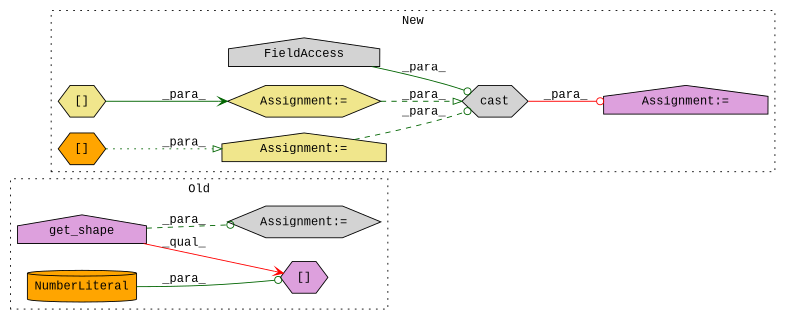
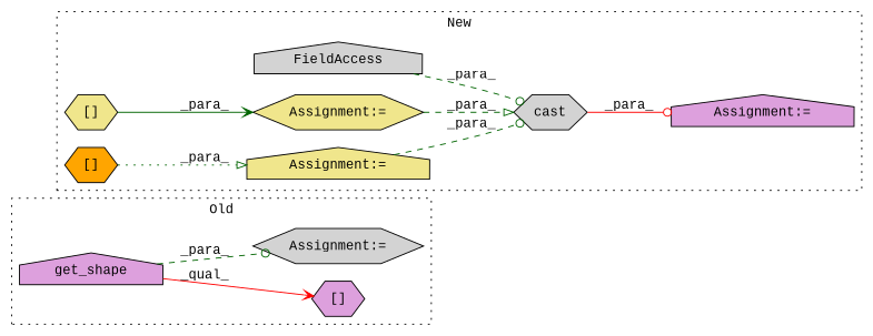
  digraph {
    fontname="Liberation Mono"
    rankdir=LR
    node [a=7 fillcolor=plum fontname="Liberation Mono" l=1 shape=hexagon style=filled]
    edge [arrowhead=odot color=darkgreen fontname="Liberation Mono" style=solid]
    n1 [a=32 l=11 label=get_shape s=1171 shape=house]
    n2 [a=2 l="8,1" label="[]" s="1338,1347"]
-   n3 [a=34 fillcolor=orange label=NumberLiteral s=1346 shape=cylinder]
    n4 [fillcolor=lightgrey label="Assignment:=" s=1273]
    n5 [a=32 fillcolor=lightgrey l="5,1" label=cast s="1656,1735"]
    n6 [a=22 fillcolor=lightgrey l=16 label=FieldAccess s=1719 shape=house]
    n7 [fillcolor=khaki label="Assignment:=" s=1553]
    n8 [label="Assignment:=" s=1644 shape=house]
    n9 [a=2 fillcolor=khaki l="7,1" label="[]" s="1554,1578"]
    n10 [fillcolor=khaki label="Assignment:=" s=1596 shape=house]
    n11 [a=2 fillcolor=orange l="8,1" label="[]" s="1597,1622"]
    subgraph cluster_1 {
      label=Old
      style=dotted
      n1
      n2
-     n3
      n4
    }
    subgraph cluster_2 {
      label=New
      style=dotted
      n5
      n6
      n7
      n8
      n9
      n10
      n11
    }
    n1 -> n2 [arrowhead=vee color=red label=_qual_]
    n1 -> n4 [label=_para_ style=dashed]
-   n3 -> n2 [label=_para_]
    n5 -> n8 [color=red label=_para_]
-   n6 -> n5 [label=_para_]
+   n6 -> n5 [label=_para_ style=dashed]
    n7 -> n5 [arrowhead=onormal label=_para_ style=dashed]
    n9 -> n7 [arrowhead=vee label=_para_]
    n10 -> n5 [label=_para_ style=dashed]
    n11 -> n10 [arrowhead=onormal label=_para_ style=dotted]
  }
